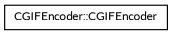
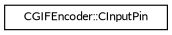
  digraph {
    rankdir=LR
    fontname=Lato
-   n1 [color=black fillcolor=white fontname=Lato fontsize=10 height=0.2 label="CGIFEncoder::CGIFEncoder" shape=record style=filled width=0.4]
+   n1 [color=black fillcolor=white fontname=Lato fontsize=10 height=0.2 label="CGIFEncoder::CInputPin" shape=record style=filled width=0.4]
  }
